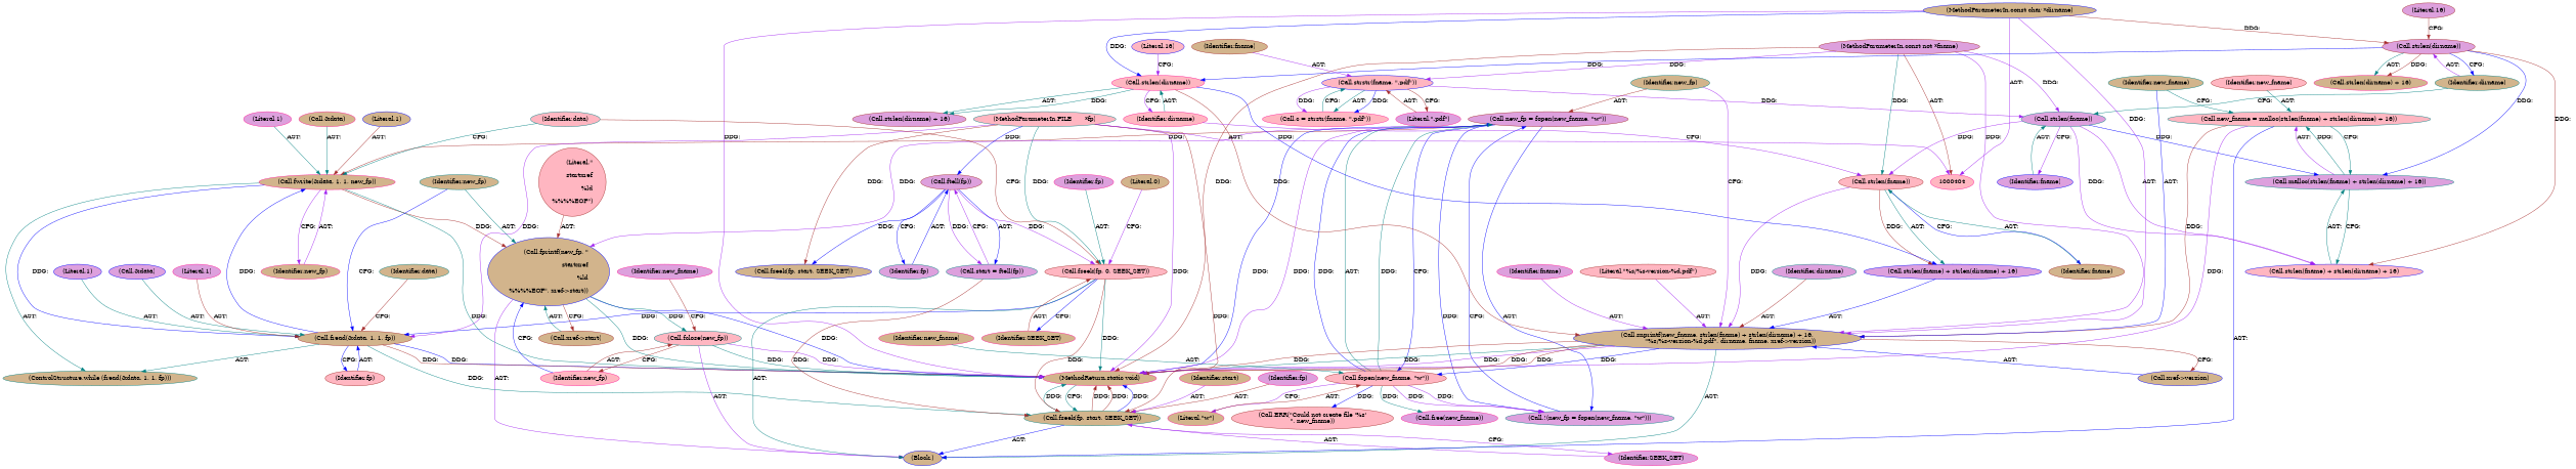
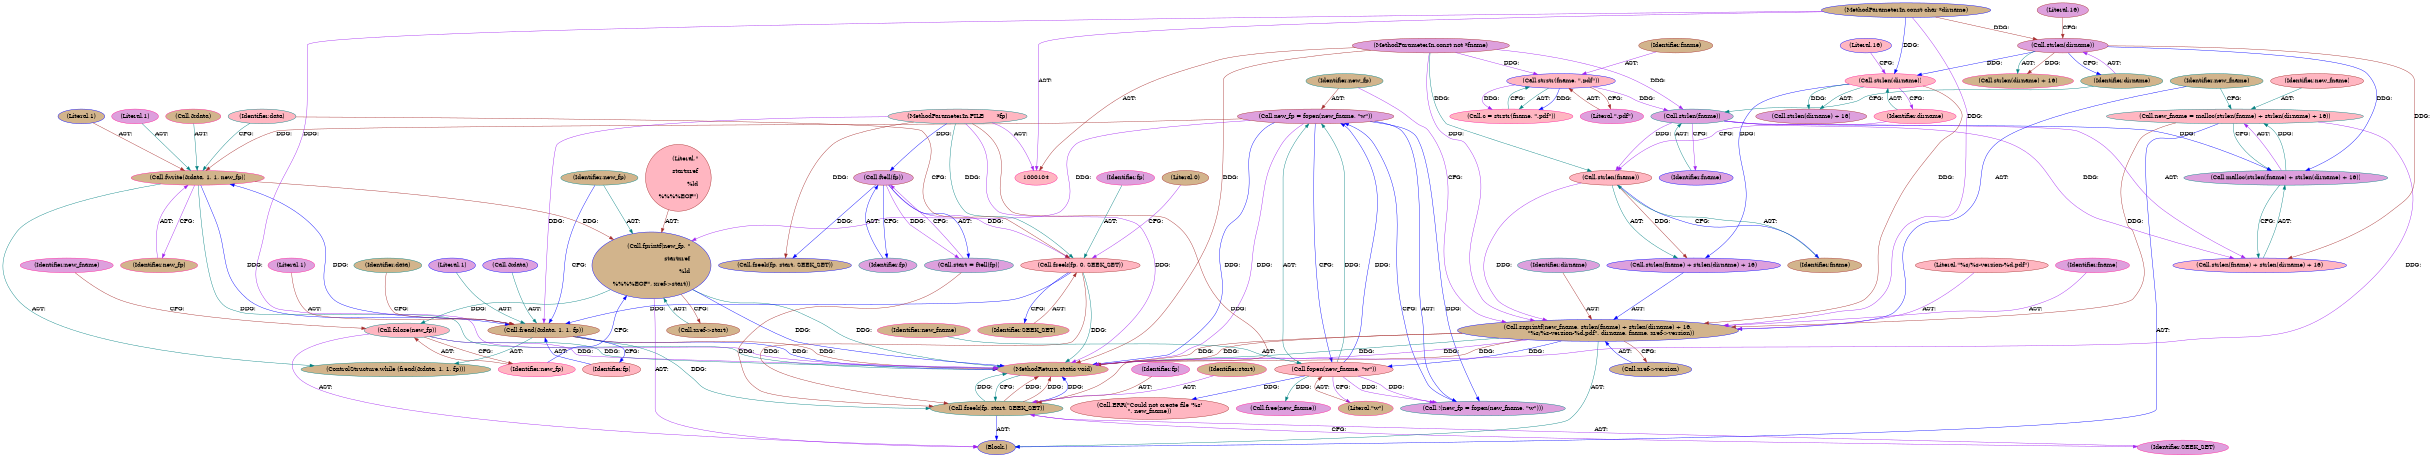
  digraph {
    node [color=deeppink fillcolor=tan style=filled]
    edge [color=purple]
    n1 [label="(Call,fwrite(&data, 1, 1, new_fp))"]
    n2 [color=brown label="(Call,fread(&data, 1, 1, fp))"]
    n3 [color=blue label="(Call,fprintf(new_fp, \"\r\nstartxref\r\n%ld\r\n%%%%EOF\", xref->start))"]
    n4 [label="(Identifier,new_fp)"]
    n5 [color=teal label="(ControlStructure,while (fread(&data, 1, 1, fp)))"]
    n6 [label="(MethodReturn,static void)"]
    n7 [color=teal label="(Call,fseek(fp, start, SEEK_SET))"]
    n8 [color=brown fillcolor=lightpink label="(Identifier,fp)"]
    n9 [color=blue label="(Block,)"]
    n10 [color=teal fillcolor=lightpink label="(Call,fclose(new_fp))"]
    n11 [color=brown label="(Call,xref->start)"]
    n12 [fillcolor=plum label="(Identifier,SEEK_SET)"]
    n13 [color=brown fillcolor=plum label="(Call,new_fp = fopen(new_fname, \"w\"))"]
    n14 [color=brown fillcolor=lightpink label="(Call,fopen(new_fname, \"w\"))"]
    n15 [color=teal fillcolor=plum label="(Call,!(new_fp = fopen(new_fname, \"w\")))"]
    n16 [fillcolor=plum label="(Call,free(new_fname))"]
    n17 [label="(Literal,\"w\")"]
    n18 [color=brown fillcolor=lightpink label="(Call,ERR(\"Could not create file '%s'\n\", new_fname))"]
    n19 [color=blue label="(Call,snprintf(new_fname, strlen(fname) + strlen(dirname) + 16,\n              \"%s/%s-version-%d.pdf\", dirname, fname, xref->version))"]
    n20 [color=blue label="(Call,xref->version)"]
    n21 [color=teal fillcolor=lightpink label="(Call,new_fname = malloc(strlen(fname) + strlen(dirname) + 16))"]
    n22 [color=teal fillcolor=plum label="(Call,malloc(strlen(fname) + strlen(dirname) + 16))"]
    n23 [color=blue fillcolor=lightpink label="(Call,strlen(fname) + strlen(dirname) + 16)"]
    n24 [color=teal fillcolor=plum label="(Call,strlen(fname))"]
    n25 [color=brown fillcolor=lightpink label="(Call,strlen(fname))"]
    n26 [color=blue fillcolor=plum label="(Identifier,fname)"]
    n27 [color=blue fillcolor=plum label="(Call,strlen(fname) + strlen(dirname) + 16)"]
    n28 [color=brown label="(Identifier,fname)"]
    n29 [color=blue fillcolor=lightpink label="(Call,strstr(fname, \".pdf\"))"]
    n30 [fillcolor=plum label="(Literal,\".pdf\")"]
    n31 [fillcolor=lightpink label="(Call,c = strstr(fname, \".pdf\"))"]
    n32 [color=brown fillcolor=plum label="(MethodParameterIn,const not *fname)"]
-   1000104 [fillcolor=lightpink label=1000404]
+   1000104 [fillcolor=lightpink]
    n34 [color=brown fillcolor=plum label="(Call,strlen(dirname))"]
    n35 [fillcolor=lightpink label="(Call,strlen(dirname))"]
    n36 [label="(Call,strlen(dirname) + 16)"]
    n37 [color=teal label="(Identifier,dirname)"]
    n38 [color=brown fillcolor=plum label="(Call,strlen(dirname) + 16)"]
    n39 [fillcolor=lightpink label="(Identifier,dirname)"]
    n40 [color=blue label="(MethodParameterIn,const char *dirname)"]
    n41 [color=brown fillcolor=lightpink label="(Call,fseek(fp, 0, SEEK_SET))"]
    n42 [label="(Identifier,SEEK_SET)"]
    n43 [color=brown fillcolor=plum label="(Call,ftell(fp))"]
    n44 [color=teal fillcolor=plum label="(Identifier,fp)"]
    n45 [color=blue label="(Call,fseek(fp, start, SEEK_SET))"]
    n46 [color=teal fillcolor=plum label="(Call,start = ftell(fp))"]
    n47 [color=teal fillcolor=lightpink label="(MethodParameterIn,FILE       *fp)"]
    n48 [fillcolor=lightpink label="(Identifier,new_fp)"]
    n49 [fillcolor=plum label="(Identifier,fp)"]
    n50 [label="(Identifier,start)"]
    n51 [color=teal label="(Identifier,data)"]
    n52 [color=teal fillcolor=lightpink label="(Identifier,data)"]
    n53 [color=blue fillcolor=plum label="(Literal,1)"]
    n54 [color=blue fillcolor=plum label="(Call,&data)"]
    n55 [label="(Call,&data)"]
    n56 [color=brown fillcolor=lightpink label="(Literal,\"\r\nstartxref\r\n%ld\r\n%%%%EOF\")"]
    n57 [label="(Identifier,new_fname)"]
    n58 [color=brown fillcolor=plum label="(Literal,16)"]
    n59 [color=teal fillcolor=plum label="(Identifier,dirname)"]
    n60 [color=blue label="(Literal,1)"]
    n61 [fillcolor=plum label="(Literal,1)"]
    n62 [color=teal label="(Identifier,new_fp)"]
    n63 [fillcolor=plum label="(Literal,1)"]
    n64 [color=teal label="(Identifier,new_fname)"]
    n65 [color=brown fillcolor=lightpink label="(Identifier,new_fname)"]
    n66 [fillcolor=plum label="(Identifier,fname)"]
    n67 [color=brown label="(Identifier,fname)"]
    n68 [color=blue fillcolor=lightpink label="(Literal,16)"]
    n69 [color=brown fillcolor=lightpink label="(Literal,\"%s/%s-version-%d.pdf\")"]
    n70 [color=brown label="(Literal,0)"]
    n71 [fillcolor=plum label="(Identifier,fp)"]
    n72 [color=teal label="(Identifier,new_fp)"]
    n73 [fillcolor=plum label="(Identifier,new_fname)"]
    n1 -> n2 [color=blue label="DDG: "]
    n1 -> n3 [color=brown label="DDG: "]
    n1 -> n4 [label="CFG: "]
    n1 -> n5 [color=teal label="AST: "]
    n1 -> n6 [color=teal label="DDG: "]
    n2 -> n1 [color=blue label="DDG: "]
    n2 -> n5 [color=teal label="AST: "]
    n2 -> n6 [color=blue label="DDG: "]
    n2 -> n6 [color=brown label="DDG: "]
    n2 -> n7 [color=teal label="DDG: "]
    n2 -> n8 [color=blue label="CFG: "]
    n3 -> n6 [color=teal label="DDG: "]
    n3 -> n6 [color=blue label="DDG: "]
    n3 -> n9 [label="AST: "]
    n3 -> n10 [color=teal label="DDG: "]
    n3 -> n11 [color=brown label="CFG: "]
    n4 -> n1 [label="AST: "]
    n6 -> n7 [color=teal label="CFG: "]
    n7 -> n6 [color=brown label="DDG: "]
    n7 -> n6 [color=brown label="DDG: "]
    n7 -> n6 [color=blue label="DDG: "]
    n7 -> n6 [color=teal label="DDG: "]
    n7 -> n9 [color=blue label="AST: "]
    n7 -> n12 [label="CFG: "]
    n8 -> n2 [color=blue label="AST: "]
    n10 -> n6 [color=teal label="DDG: "]
    n10 -> n6 [label="DDG: "]
    n10 -> n9 [label="AST: "]
    n10 -> n48 [color=brown label="CFG: "]
    n11 -> n3 [color=teal label="AST: "]
    n12 -> n7 [label="AST: "]
    n13 -> n1 [color=brown label="DDG: "]
    n13 -> n3 [label="DDG: "]
    n13 -> n6 [color=blue label="DDG: "]
    n13 -> n6 [label="DDG: "]
    n13 -> n14 [color=blue label="CFG: "]
    n13 -> n15 [color=blue label="AST: "]
    n13 -> n15 [color=blue label="DDG: "]
    n14 -> n13 [color=teal label="AST: "]
    n14 -> n13 [color=blue label="DDG: "]
    n14 -> n13 [color=teal label="DDG: "]
    n14 -> n15 [label="DDG: "]
    n14 -> n15 [label="DDG: "]
    n14 -> n16 [color=teal label="DDG: "]
    n14 -> n17 [label="CFG: "]
    n14 -> n18 [color=blue label="DDG: "]
    n15 -> n13 [color=blue label="CFG: "]
    n17 -> n14 [color=brown label="AST: "]
    n19 -> n6 [color=teal label="DDG: "]
    n19 -> n6 [label="DDG: "]
    n19 -> n6 [color=brown label="DDG: "]
    n19 -> n6 [color=brown label="DDG: "]
    n19 -> n6 [color=brown label="DDG: "]
    n19 -> n9 [color=teal label="AST: "]
    n19 -> n14 [color=blue label="DDG: "]
    n19 -> n20 [color=brown label="CFG: "]
    n20 -> n19 [color=blue label="AST: "]
    n21 -> n6 [label="DDG: "]
    n21 -> n9 [color=blue label="AST: "]
    n21 -> n19 [color=brown label="DDG: "]
    n21 -> n22 [color=teal label="CFG: "]
    n22 -> n21 [label="AST: "]
    n22 -> n21 [color=teal label="DDG: "]
    n22 -> n23 [color=teal label="CFG: "]
    n23 -> n22 [color=teal label="AST: "]
    n24 -> n22 [color=blue label="DDG: "]
    n24 -> n23 [label="AST: "]
    n24 -> n23 [label="DDG: "]
    n24 -> n25 [label="DDG: "]
    n24 -> n26 [label="CFG: "]
    n25 -> n19 [label="DDG: "]
    n25 -> n27 [color=teal label="AST: "]
    n25 -> n27 [color=brown label="DDG: "]
    n25 -> n28 [color=blue label="CFG: "]
    n26 -> n24 [color=teal label="AST: "]
    n27 -> n19 [color=blue label="AST: "]
    n28 -> n25 [color=teal label="AST: "]
    n29 -> n24 [label="DDG: "]
    n29 -> n30 [color=brown label="CFG: "]
    n29 -> n31 [color=teal label="AST: "]
    n29 -> n31 [color=blue label="DDG: "]
    n29 -> n31 [label="DDG: "]
    n30 -> n29 [color=brown label="AST: "]
    n31 -> n29 [color=teal label="CFG: "]
    n32 -> n6 [color=brown label="DDG: "]
    n32 -> n19 [label="DDG: "]
    n32 -> n24 [label="DDG: "]
    n32 -> n25 [color=teal label="DDG: "]
    n32 -> n29 [label="DDG: "]
    n32 -> 1000104 [color=brown label="AST: "]
    n34 -> n22 [color=blue label="DDG: "]
    n34 -> n23 [color=brown label="DDG: "]
    n34 -> n35 [color=blue label="DDG: "]
    n34 -> n36 [color=teal label="AST: "]
    n34 -> n36 [color=brown label="DDG: "]
    n34 -> n37 [color=blue label="CFG: "]
    n35 -> n19 [color=brown label="DDG: "]
    n35 -> n27 [color=blue label="DDG: "]
    n35 -> n38 [color=teal label="AST: "]
    n35 -> n38 [color=teal label="DDG: "]
    n35 -> n39 [label="CFG: "]
    n37 -> n24 [color=teal label="CFG: "]
    n37 -> n34 [label="AST: "]
    n39 -> n25 [label="CFG: "]
    n39 -> n35 [color=teal label="AST: "]
    n40 -> n6 [label="DDG: "]
    n40 -> n19 [label="DDG: "]
    n40 -> 1000104 [label="AST: "]
    n40 -> n34 [color=brown label="DDG: "]
    n40 -> n35 [color=blue label="DDG: "]
    n41 -> n2 [color=blue label="DDG: "]
    n41 -> n6 [color=teal label="DDG: "]
    n41 -> n7 [color=brown label="DDG: "]
-   n41 -> n9 [color=teal label="AST: "]
    n41 -> n42 [color=blue label="CFG: "]
    n42 -> n41 [color=brown label="AST: "]
    n43 -> n41 [label="DDG: "]
    n43 -> n44 [color=blue label="CFG: "]
    n43 -> n45 [color=blue label="DDG: "]
    n43 -> n46 [color=blue label="AST: "]
    n43 -> n46 [label="DDG: "]
    n44 -> n43 [color=blue label="AST: "]
    n46 -> n7 [color=brown label="DDG: "]
    n46 -> n43 [label="CFG: "]
    n47 -> n2 [label="DDG: "]
    n47 -> n6 [label="DDG: "]
    n47 -> n7 [color=brown label="DDG: "]
    n47 -> 1000104 [label="AST: "]
    n47 -> n41 [color=teal label="DDG: "]
    n47 -> n43 [color=blue label="DDG: "]
    n47 -> n45 [color=brown label="DDG: "]
    n48 -> n3 [color=blue label="CFG: "]
    n48 -> n10 [color=brown label="AST: "]
    n49 -> n7 [color=brown label="AST: "]
    n50 -> n7 [label="AST: "]
    n51 -> n2 [color=brown label="CFG: "]
    n52 -> n1 [color=teal label="CFG: "]
    n52 -> n41 [color=brown label="CFG: "]
    n53 -> n2 [color=teal label="AST: "]
    n54 -> n2 [color=teal label="AST: "]
    n55 -> n1 [color=teal label="AST: "]
    n56 -> n3 [color=brown label="AST: "]
    n57 -> n14 [color=teal label="AST: "]
    n58 -> n34 [color=brown label="CFG: "]
    n59 -> n19 [color=brown label="AST: "]
    n60 -> n1 [color=brown label="AST: "]
    n61 -> n2 [color=brown label="AST: "]
    n62 -> n2 [color=blue label="CFG: "]
    n62 -> n3 [color=teal label="AST: "]
    n63 -> n1 [color=teal label="AST: "]
    n64 -> n19 [color=blue label="AST: "]
    n64 -> n21 [color=teal label="CFG: "]
    n65 -> n21 [color=teal label="AST: "]
    n66 -> n19 [label="AST: "]
    n67 -> n29 [label="AST: "]
    n68 -> n35 [label="CFG: "]
    n69 -> n19 [label="AST: "]
    n70 -> n41 [label="CFG: "]
    n71 -> n41 [color=teal label="AST: "]
    n72 -> n13 [color=brown label="AST: "]
    n72 -> n19 [label="CFG: "]
    n73 -> n10 [color=brown label="CFG: "]
  }
